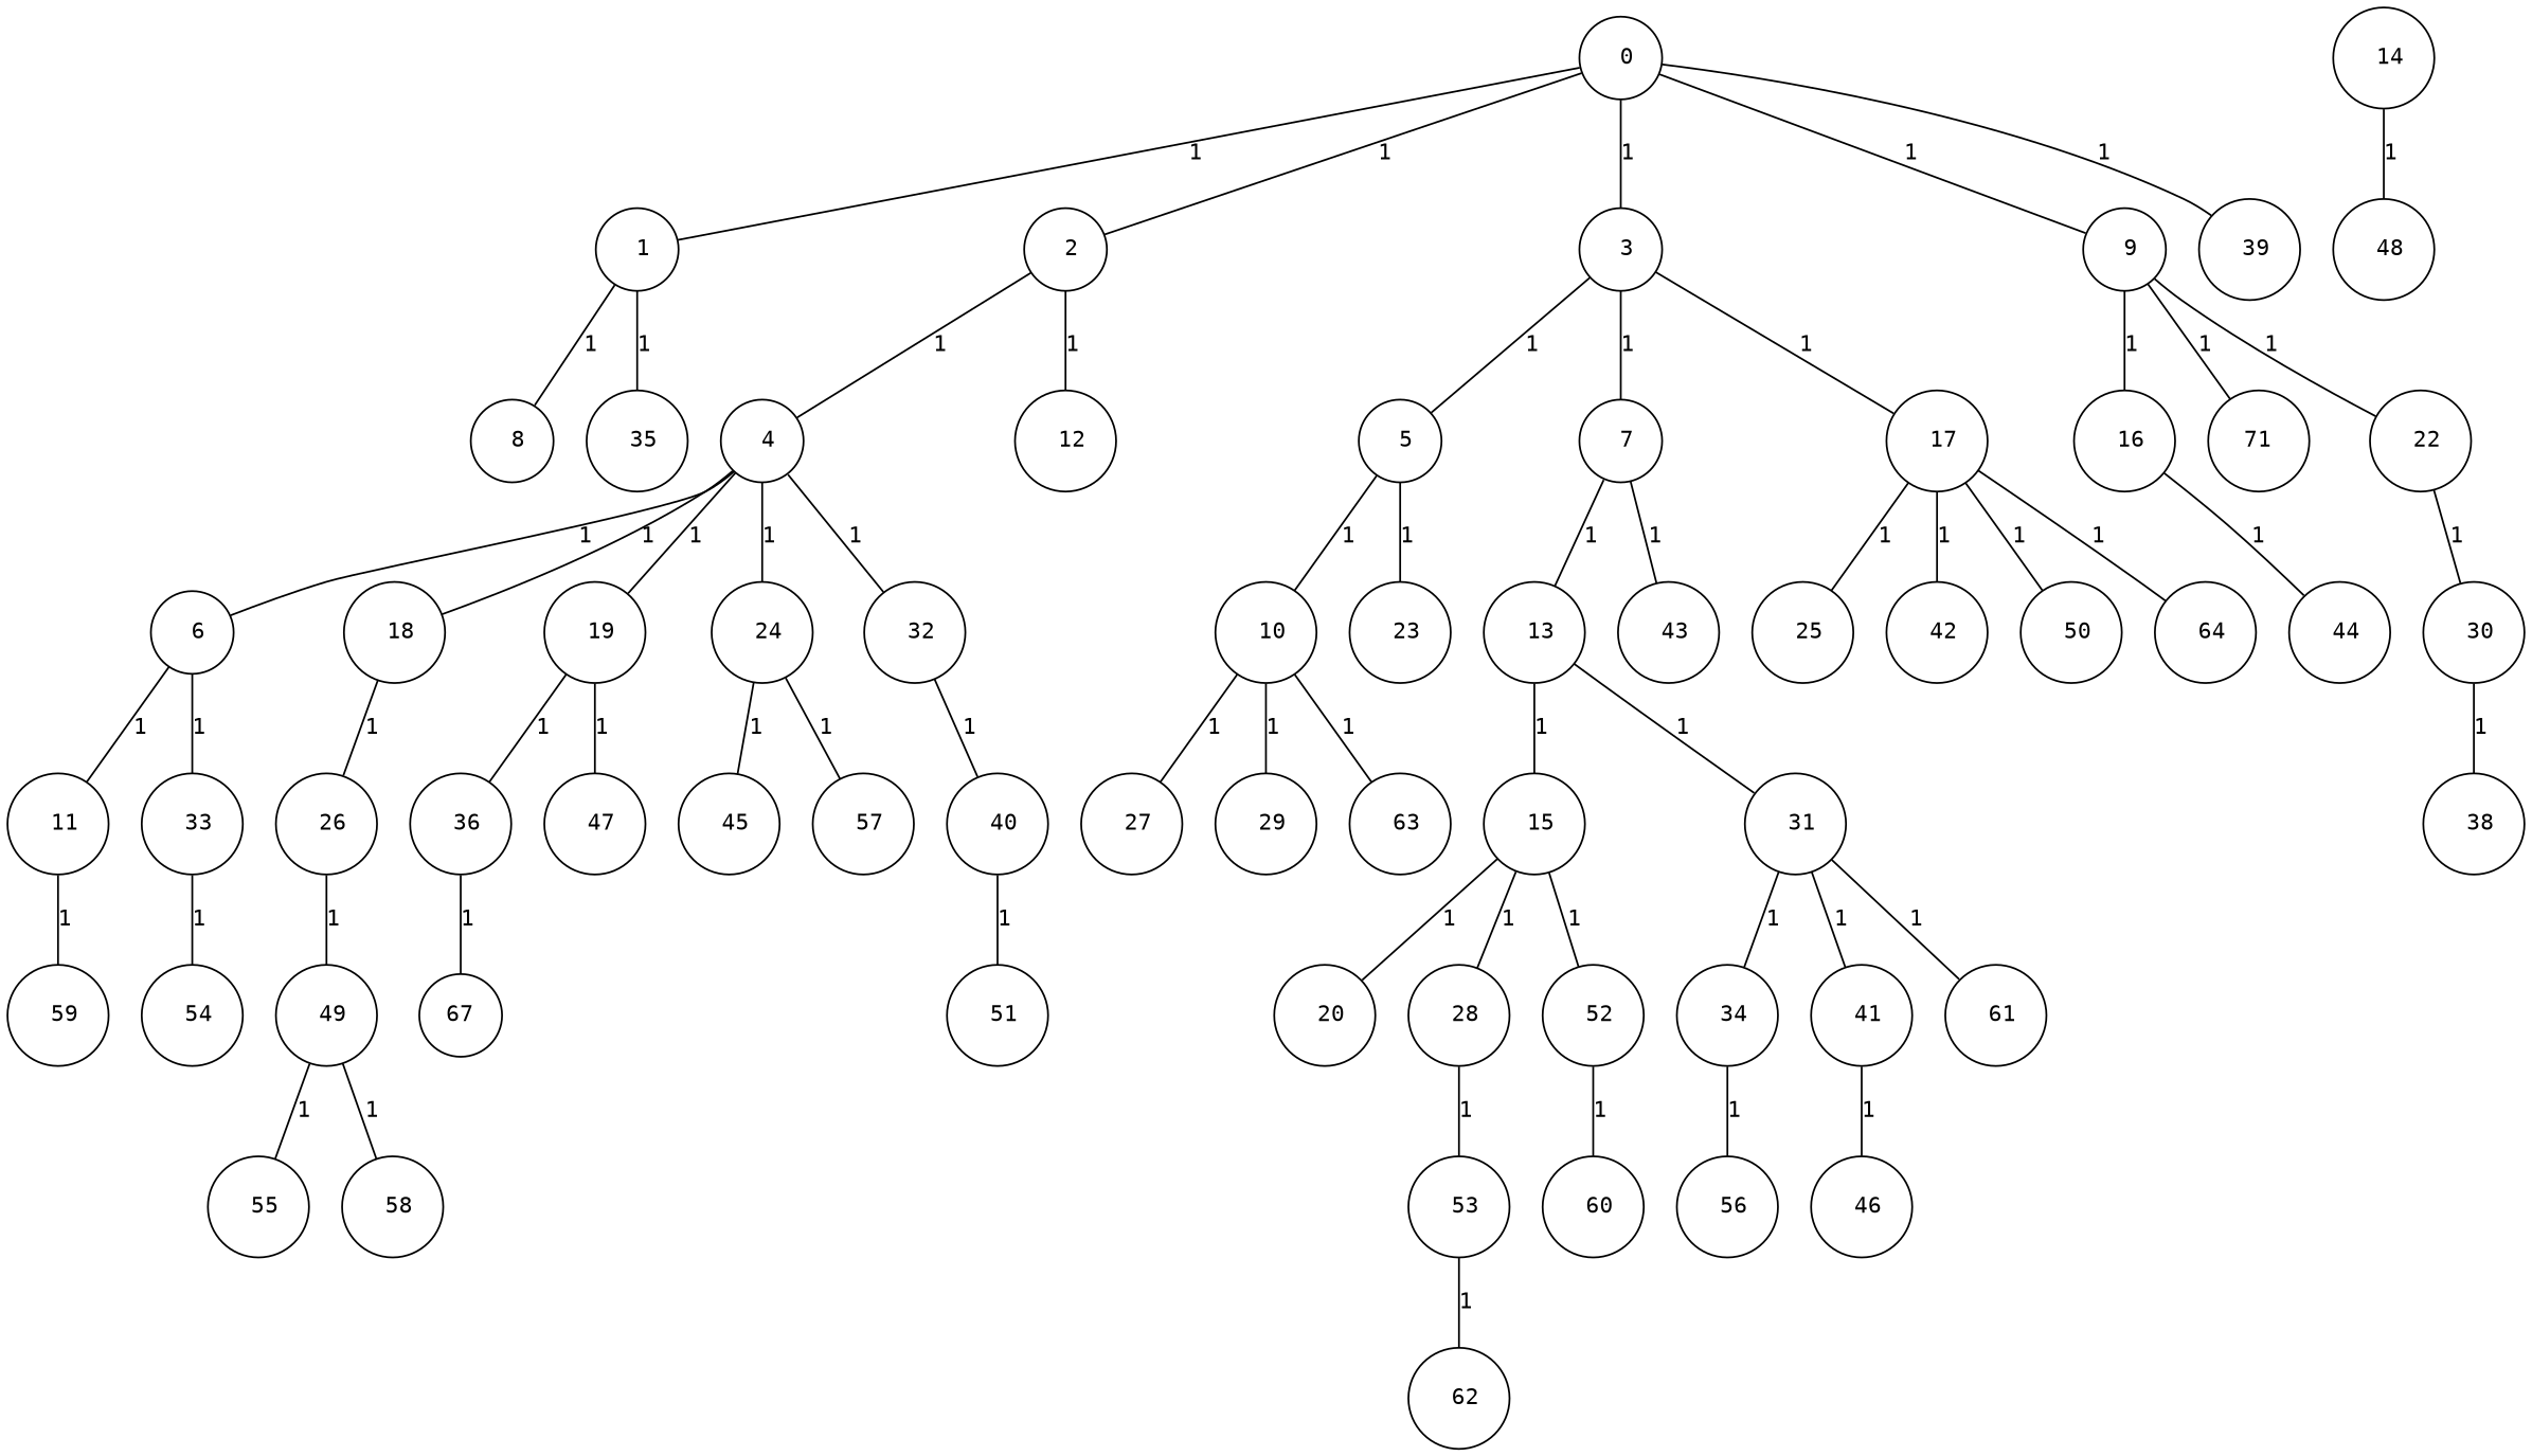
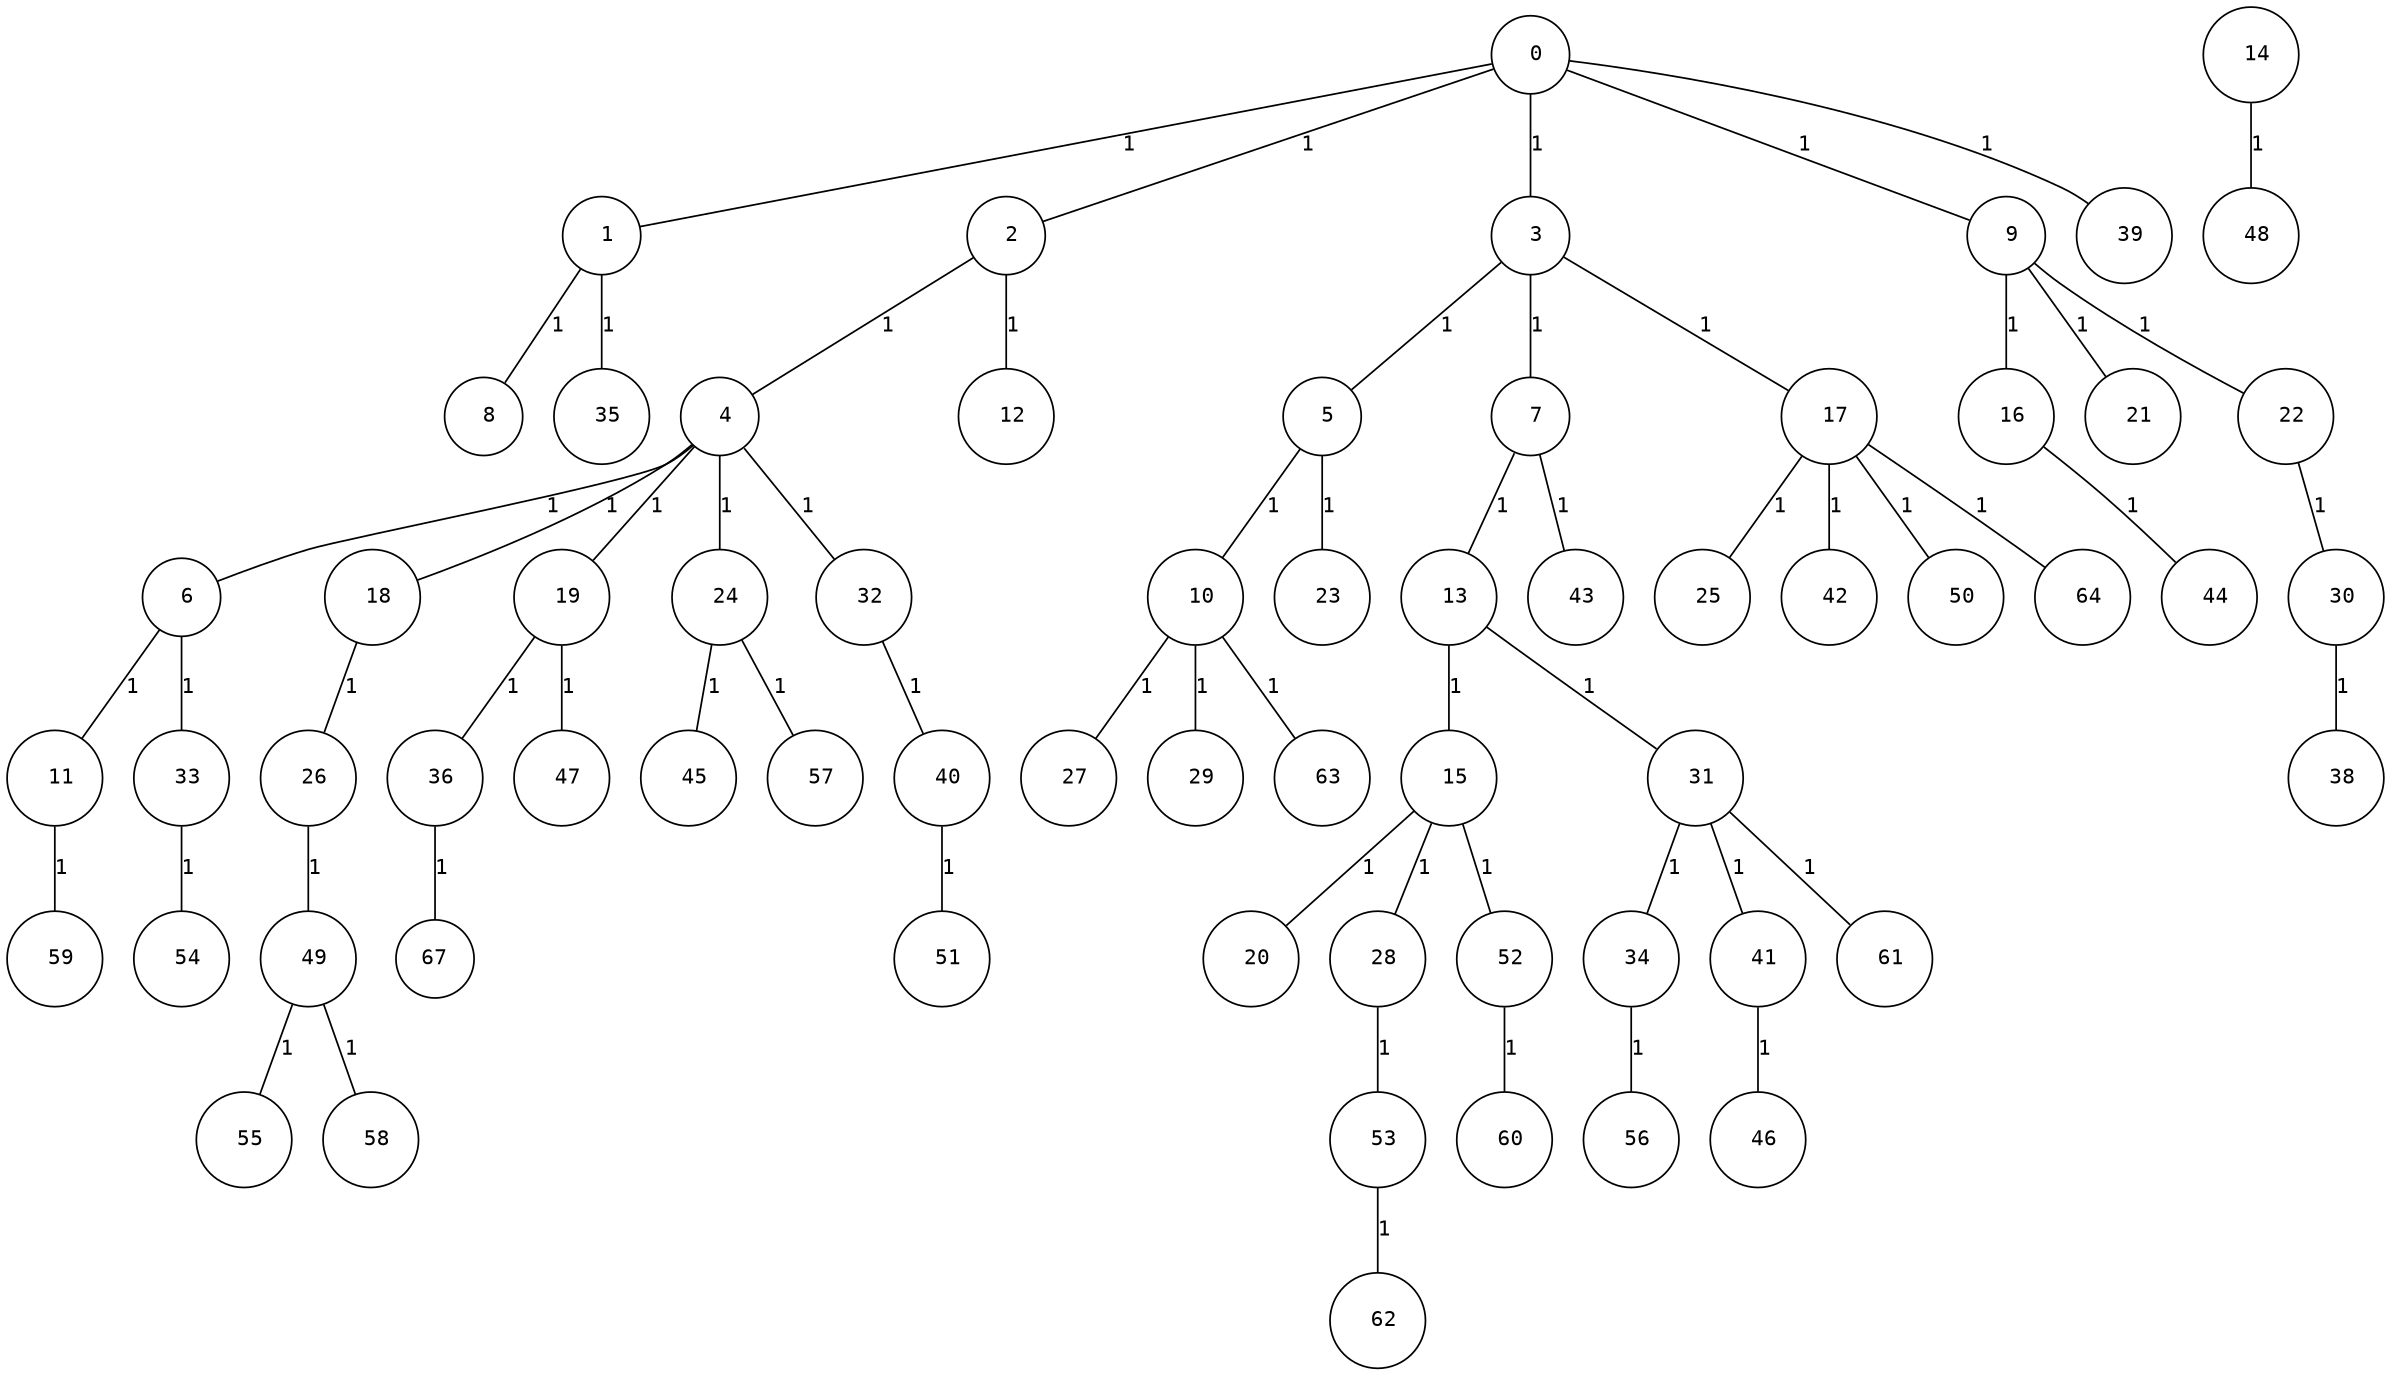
  graph {
    fixedsize="true;"
    fontname="DejaVu Sans Mono"
    node [color=black fontname="DejaVu Sans Mono" fontsize=12 hight=.12 shape=circle]
    edge [fontname="DejaVu Sans Mono" fontsize=12]
    n1 [label=" 0" width=.12]
    n2 [label=" 1" width=.12]
    n3 [label=" 2" width=.12]
    n4 [label=" 3" width=.12]
    n5 [label=" 9" width=.12]
    n6 [label=" 39" width=.12]
    n7 [label=" 8" width=.12]
    n8 [label=" 35" width=.12]
    n9 [label=" 4" width=.12]
    n10 [label=" 12" width=.12]
    n11 [label=" 5" width=.12]
    n12 [label=" 7" width=.12]
    n13 [label=" 17" width=.12]
    n14 [label=" 16" width=.12]
-   n15 [label=71 width=.12]
+   n15 [label=" 21" width=.12]
    n16 [label=" 22" width=.12]
    n17 [label=" 6" width=.12]
    n18 [label=" 18" width=.12]
    n19 [label=" 19" width=.12]
    n20 [label=" 24" width=.12]
    n21 [label=" 32" width=.12]
    n22 [label=" 10" width=.12]
    n23 [label=" 23" width=.12]
    n24 [label=" 13" width=.12]
    n25 [label=" 43" width=.12]
    n26 [label=" 25" width=.12]
    n27 [label=" 42" width=.12]
    n28 [label=" 50" width=.12]
    n29 [label=" 64" width=.12]
    n30 [label=" 11" width=.12]
    n31 [label=" 33" width=.12]
    n32 [label=" 26" width=.12]
    n33 [label=" 36" width=.12]
    n34 [label=" 47" width=.12]
    n35 [label=" 45" width=.12]
    n36 [label=" 57" width=.12]
    n37 [label=" 40" width=.12]
    n38 [label=" 27" width=.12]
    n39 [label=" 29" width=.12]
    n40 [label=" 63" width=.12]
    n41 [label=" 14" width=.12]
    n42 [label=" 48" width=.12]
    n43 [label=" 59" width=.12]
    n44 [label=" 54" width=.12]
    n45 [label=" 15" width=.12]
    n46 [label=" 31" width=.12]
    n47 [label=" 44" width=.12]
    n48 [label=" 30" width=.12]
    n49 [label=" 20" width=.12]
    n50 [label=" 28" width=.12]
    n51 [label=" 52" width=.12]
    n52 [label=" 34" width=.12]
    n53 [label=" 41" width=.12]
    n54 [label=" 61" width=.12]
    n55 [label=" 53" width=.12]
    n56 [label=" 60" width=.12]
    n57 [label=" 49" width=.12]
    n58 [label=67 width=.12]
    n59 [label=" 38" width=.12]
    n60 [label=" 55" width=.12]
    n61 [label=" 58" width=.12]
    n62 [label=" 62" width=.12]
    n63 [label=" 56" width=.12]
    n64 [label=" 46" width=.12]
    n65 [label=" 51" width=.12]
    n1 -- n2 [label=1]
    n1 -- n3 [label=1]
    n1 -- n4 [label=1]
    n1 -- n5 [label=1]
    n1 -- n6 [label=1]
    n2 -- n7 [label=1]
    n2 -- n8 [label=1]
    n3 -- n9 [label=1]
    n3 -- n10 [label=1]
    n4 -- n11 [label=1]
    n4 -- n12 [label=1]
    n4 -- n13 [label=1]
    n5 -- n14 [label=1]
    n5 -- n15 [label=1]
    n5 -- n16 [label=1]
    n9 -- n17 [label=1]
    n9 -- n18 [label=1]
    n9 -- n19 [label=1]
    n9 -- n20 [label=1]
    n9 -- n21 [label=1]
    n11 -- n22 [label=1]
    n11 -- n23 [label=1]
    n12 -- n24 [label=1]
    n12 -- n25 [label=1]
    n13 -- n26 [label=1]
    n13 -- n27 [label=1]
    n13 -- n28 [label=1]
    n13 -- n29 [label=1]
    n14 -- n47 [label=1]
    n16 -- n48 [label=1]
    n17 -- n30 [label=1]
    n17 -- n31 [label=1]
    n18 -- n32 [label=1]
    n19 -- n33 [label=1]
    n19 -- n34 [label=1]
    n20 -- n35 [label=1]
    n20 -- n36 [label=1]
    n21 -- n37 [label=1]
    n22 -- n38 [label=1]
    n22 -- n39 [label=1]
    n22 -- n40 [label=1]
    n24 -- n45 [label=1]
    n24 -- n46 [label=1]
    n30 -- n43 [label=1]
    n31 -- n44 [label=1]
    n32 -- n57 [label=1]
    n33 -- n58 [label=1]
    n37 -- n65 [label=1]
    n41 -- n42 [label=1]
    n45 -- n49 [label=1]
    n45 -- n50 [label=1]
    n45 -- n51 [label=1]
    n46 -- n52 [label=1]
    n46 -- n53 [label=1]
    n46 -- n54 [label=1]
    n48 -- n59 [label=1]
    n50 -- n55 [label=1]
    n51 -- n56 [label=1]
    n52 -- n63 [label=1]
    n53 -- n64 [label=1]
    n55 -- n62 [label=1]
    n57 -- n60 [label=1]
    n57 -- n61 [label=1]
  }
